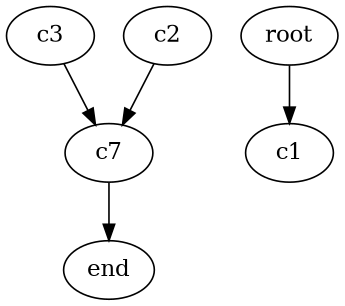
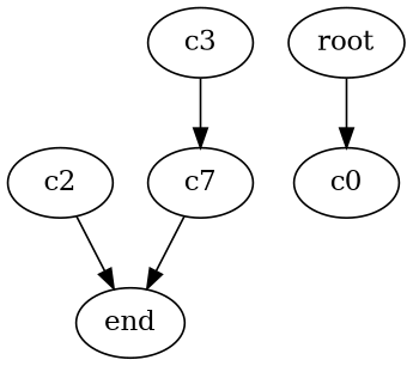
  digraph {
    n1 [label=c7]
    c3
    c2
    end
    root
-   c1
+   c1 [label=c0]
    n1 -> end
    c3 -> n1
-   c2 -> n1
+   c2 -> end
    root -> c1
  }
